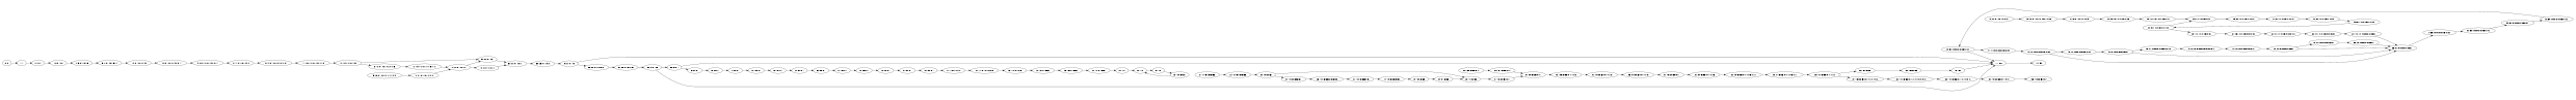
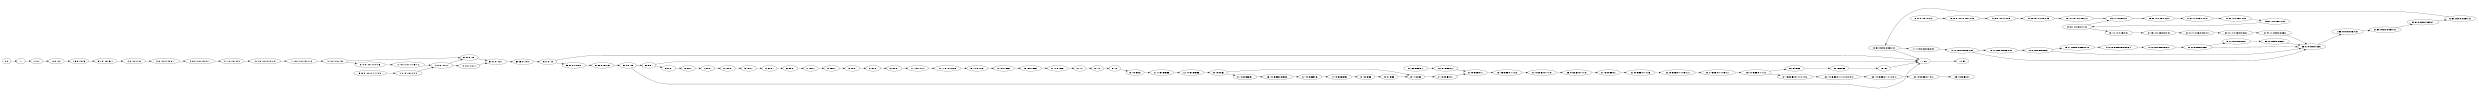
  digraph {
    fontname="Patrick Hand"
    rankdir=LR
    node [fontname="Patrick Hand"]
    edge [fontname="Patrick Hand"]
    n1 [label="0, 0: "]
    n2 [label="1, 1: "]
    n3 [label="2, 2: 0 1 "]
    n4 [label="3, 3: 0 1 2 3 "]
    n5 [label="4, 5: 0 1 2 3 4 5 "]
    n6 [label="5, 6: 0 1 2 3 4 5 6 7 "]
    n7 [label="6, 8: 0 1 2 3 6 7 8 9 "]
    n8 [label="7, 9: 0 1 2 3 6 7 8 9 10 11 "]
    n9 [label="8, 10: 0 1 2 3 6 7 8 9 10 11 "]
    n10 [label="9, 11: 0 1 2 3 6 7 8 9 "]
    n11 [label="10, 12: 0 1 2 3 6 7 8 9 12 13 "]
    n12 [label="11, 13: 0 1 2 3 6 7 8 9 12 13 "]
    n13 [label="12, 14: 0 1 2 3 6 7 8 9 "]
    n14 [label="13, 18: 0 1 2 3 6 7 8 9 14 15 "]
    n15 [label="51, 82: 0 1 2 3 "]
    n16 [label="14, 19: 0 1 2 3 6 7 14 15 16 17 "]
    n17 [label="52, 84: 0 1 2 3 42 "]
    n18 [label="17, 22: 0 1 2 3 6 7 "]
    n19 [label="15, 20: 0 1 2 3 6 7 16 17 18 19 "]
    n20 [label="16, 21: 0 1 2 3 6 7 18 19 "]
    n21 [label="18, 26: 0 1 2 3 6 7 "]
    n22 [label="19, 27: 0 1 2 3 6 7 20 21 "]
    n23 [label="20, 28: 0 1 2 3 6 7 20 21 22 23 "]
    n24 [label="21, 29: 0 1 2 3 6 7 22 23 "]
    n25 [label="22, 30: 2 3 6 7 22 23 24 25 "]
    n26 [label="23, 162: 2 3 6 7 24 25 26 27 "]
    n27 [label="24, 31: 6 7 24 25 26 27 "]
    n28 [label="25, 38: 6 7 24 25 26 27 28 "]
    n29 [label="26, 36: 6 7 24 25 26 27 28 "]
    n30 [label="27, 39: 6 7 24 25 26 27 28 "]
    n31 [label="28, 33: 6 7 24 25 26 27 28 "]
    n32 [label="29, 40: 6 7 24 25 26 27 28 "]
    n33 [label="30, 166: 6 7 24 25 29 30 "]
    n34 [label="31, 45: 6 7 24 25 29 30 31 32 "]
    n35 [label="32, 46: 6 7 24 25 29 30 31 32 "]
    n36 [label="33, 47: 6 7 24 25 29 30 33 34 "]
-   n37 [label="34, 167: 6 7 29 30 33 34 35 36 "]
+   n37 [label="34, 197: 6 7 29 30 33 34 35 36"]
    n38 [label="35, 48: 29 30 33 34 35 36 "]
    n39 [label="36, 55: 29 30 33 34 35 36 37 "]
    n40 [label="37, 53: 29 30 33 34 35 36 37 "]
    n41 [label="38, 56: 29 30 33 34 35 36 37 "]
    n42 [label="39, 50: 29 30 33 34 35 36 37 "]
    n43 [label="40, 57: 29 30 33 34 35 36 37 "]
    n44 [label="41, 61: 29 30 33 34 35 36 38 "]
    n45 [label="111, 157: "]
    n46 [label="42, 62: 29 30 33 34 35 36 38 "]
    n47 [label="112, 158: "]
    n48 [label="43, 67: 29 30 33 34 35 36 38 "]
    n49 [label="44, 68: 29 30 33 34 35 36 "]
    n50 [label="45, 71: 29 30 33 34 35 36 39 40 "]
    n51 [label="46, 72: 29 30 33 34 35 36 39 40 41 "]
    n52 [label="47, 73: 29 30 33 34 35 36 41 "]
    n53 [label="48, 74: 29 30 33 34 35 36 "]
    n54 [label="49, 77: 29 30 33 34 35 36 "]
    n55 [label="50, 79: 29 30 33 34 35 36 "]
    n56 [label="53, 85: 0 1 2 3 42 "]
    n57 [label="59, 86: 0 1 2 3"]
    n58 [label="55, 89: 0 1 2 3 43 44 "]
    n59 [label="56, 90: 0 1 43 44 45 "]
    n60 [label="57, 91: 0 1 45 "]
    n61 [label="58, 94: 0 1 "]
    n62 [label="59, 97: 0 1 "]
    n63 [label="60, 98: 0 1 "]
    n64 [label="61, 99: 0 1 "]
    n65 [label="62, 100: 0 1 "]
    n66 [label="63, 101: 0 1 "]
    n67 [label="64, 102: 0 1 "]
    n68 [label="65, 103: 0 1 "]
    n69 [label="66, 104: 0 1 "]
    n70 [label="67, 105: 0 1 "]
    n71 [label="68, 106: 0 1 "]
    n72 [label="69, 107: 0 1 "]
    n73 [label="70, 108: 0 1 "]
    n74 [label="71, 110: 0 1 46 47 "]
    n75 [label="72, 111: 0 1 46 47 48 49 "]
    n76 [label="73, 112: 0 1 48 49 "]
    n77 [label="74, 113: 0 1 50 51 "]
    n78 [label="75, 115: 0 1 50 51 "]
    n79 [label="76, 116: 0 1 50 51 "]
    n80 [label="77, 117: "]
    n81 [label="78, 118: "]
    n82 [label="79, 119: "]
    n83 [label="80, 120: 52 53 "]
    n84 [label="81, 121: 52 53 54 55 "]
    n85 [label="82, 122: 52 53 54 55 "]
    n86 [label="83, 123: 54 55 "]
    n87 [label="84, 126: 54 55 56 57 "]
    n88 [label="90, 161: 54 55 "]
    n89 [label="85, 127: 54 55 56 57 58 59 "]
    n90 [label="91, 134: 54 55 60 61 "]
    n91 [label="86, 128: 54 55 58 59 "]
    n92 [label="87, 129: 54 55 58 59 "]
    n93 [label="88, 130: 54 55 "]
    n94 [label="89, 131: 54 55 "]
    n95 [label="92, 133: 54 55 60 61 "]
    n96 [label="93, 135: 54 55 60 61 62 63 "]
    n97 [label="94, 136: 54 55 60 61 62 63 "]
    n98 [label="95, 137: 54 55 60 61 62 63 "]
    n99 [label="96, 138: 54 55 60 61 "]
    n100 [label="97, 139: 54 55 60 61 64 65 "]
    n101 [label="98, 140: 54 55 60 61 64 65 66 67 "]
    n102 [label="99, 141: 54 55 60 61 64 65 66 67 "]
    n103 [label="100, 142: 54 55 60 61 66 67 "]
    n104 [label="101, 145: 54 55 60 61 66 67 68 69 "]
    n105 [label="108, 152: 54 55 "]
    n106 [label="102, 146: 54 55 60 61 66 67 68 69 70 71 "]
    n107 [label="109, 153: 54 55 "]
    n108 [label="103, 147: 54 55 60 61 66 67 70 71 "]
    n109 [label="104, 148: 54 55 60 61 70 71 "]
    n110 [label="105, 149: 54 55 60 61 "]
    n111 [label="106, 150: 54 55 60 61 "]
    n112 [label="107, 151: 54 55 60 61 "]
    n113 [label="110, 154: "]
    n1 -> n2
    n2 -> n3
    n3 -> n4
    n4 -> n5
    n5 -> n6
    n6 -> n7
    n7 -> n8
    n8 -> n9
    n9 -> n10
    n10 -> n11
    n11 -> n12
    n12 -> n13
    n13 -> n14
    n13 -> n15
    n14 -> n16
    n15 -> n17
    n16 -> n18
    n17 -> n56
    n18 -> n15
    n18 -> n21
    n19 -> n20
    n20 -> n18
    n21 -> n17
    n22 -> n23
    n23 -> n24
    n24 -> n25
    n25 -> n26
    n26 -> n27
    n27 -> n28
    n28 -> n29
    n29 -> n30
    n30 -> n31
    n31 -> n32
    n32 -> n27
    n32 -> n33
    n33 -> n34
    n34 -> n35
    n35 -> n36
    n36 -> n37
    n37 -> n38
    n38 -> n39
    n39 -> n40
    n40 -> n41
    n41 -> n42
    n42 -> n43
    n43 -> n44
    n43 -> n45
    n44 -> n46
    n45 -> n47
    n46 -> n38
    n46 -> n48
    n48 -> n49
    n49 -> n38
    n49 -> n50
    n50 -> n51
    n51 -> n52
    n52 -> n53
    n53 -> n38
    n53 -> n54
    n54 -> n55
    n55 -> n38
    n56 -> n57
    n57 -> n45
    n57 -> n58
    n58 -> n59
    n59 -> n60
    n60 -> n45
    n60 -> n61
    n61 -> n45
    n61 -> n62
    n62 -> n63
    n63 -> n64
    n64 -> n65
    n65 -> n66
    n66 -> n67
    n67 -> n68
    n68 -> n69
    n69 -> n70
    n70 -> n71
    n71 -> n72
    n72 -> n73
    n73 -> n74
    n74 -> n75
    n75 -> n76
    n76 -> n77
    n77 -> n78
    n78 -> n79
    n79 -> n80
    n80 -> n81
    n81 -> n82
    n82 -> n83
-   n83 -> n81
+   n83 -> n84
    n84 -> n85
    n85 -> n86
    n86 -> n87
    n86 -> n88
    n87 -> n89
    n88 -> n90
    n89 -> n91
    n90 -> n95
    n91 -> n92
    n92 -> n93
    n93 -> n94
    n94 -> n88
    n95 -> n96
    n96 -> n97
    n97 -> n98
    n98 -> n99
    n99 -> n100
    n100 -> n101
    n101 -> n102
    n102 -> n103
    n103 -> n104
    n103 -> n105
    n104 -> n106
    n105 -> n107
    n106 -> n108
    n107 -> n113
    n108 -> n109
    n109 -> n110
    n111 -> n112
    n112 -> n95
    n113 -> n45
  }
